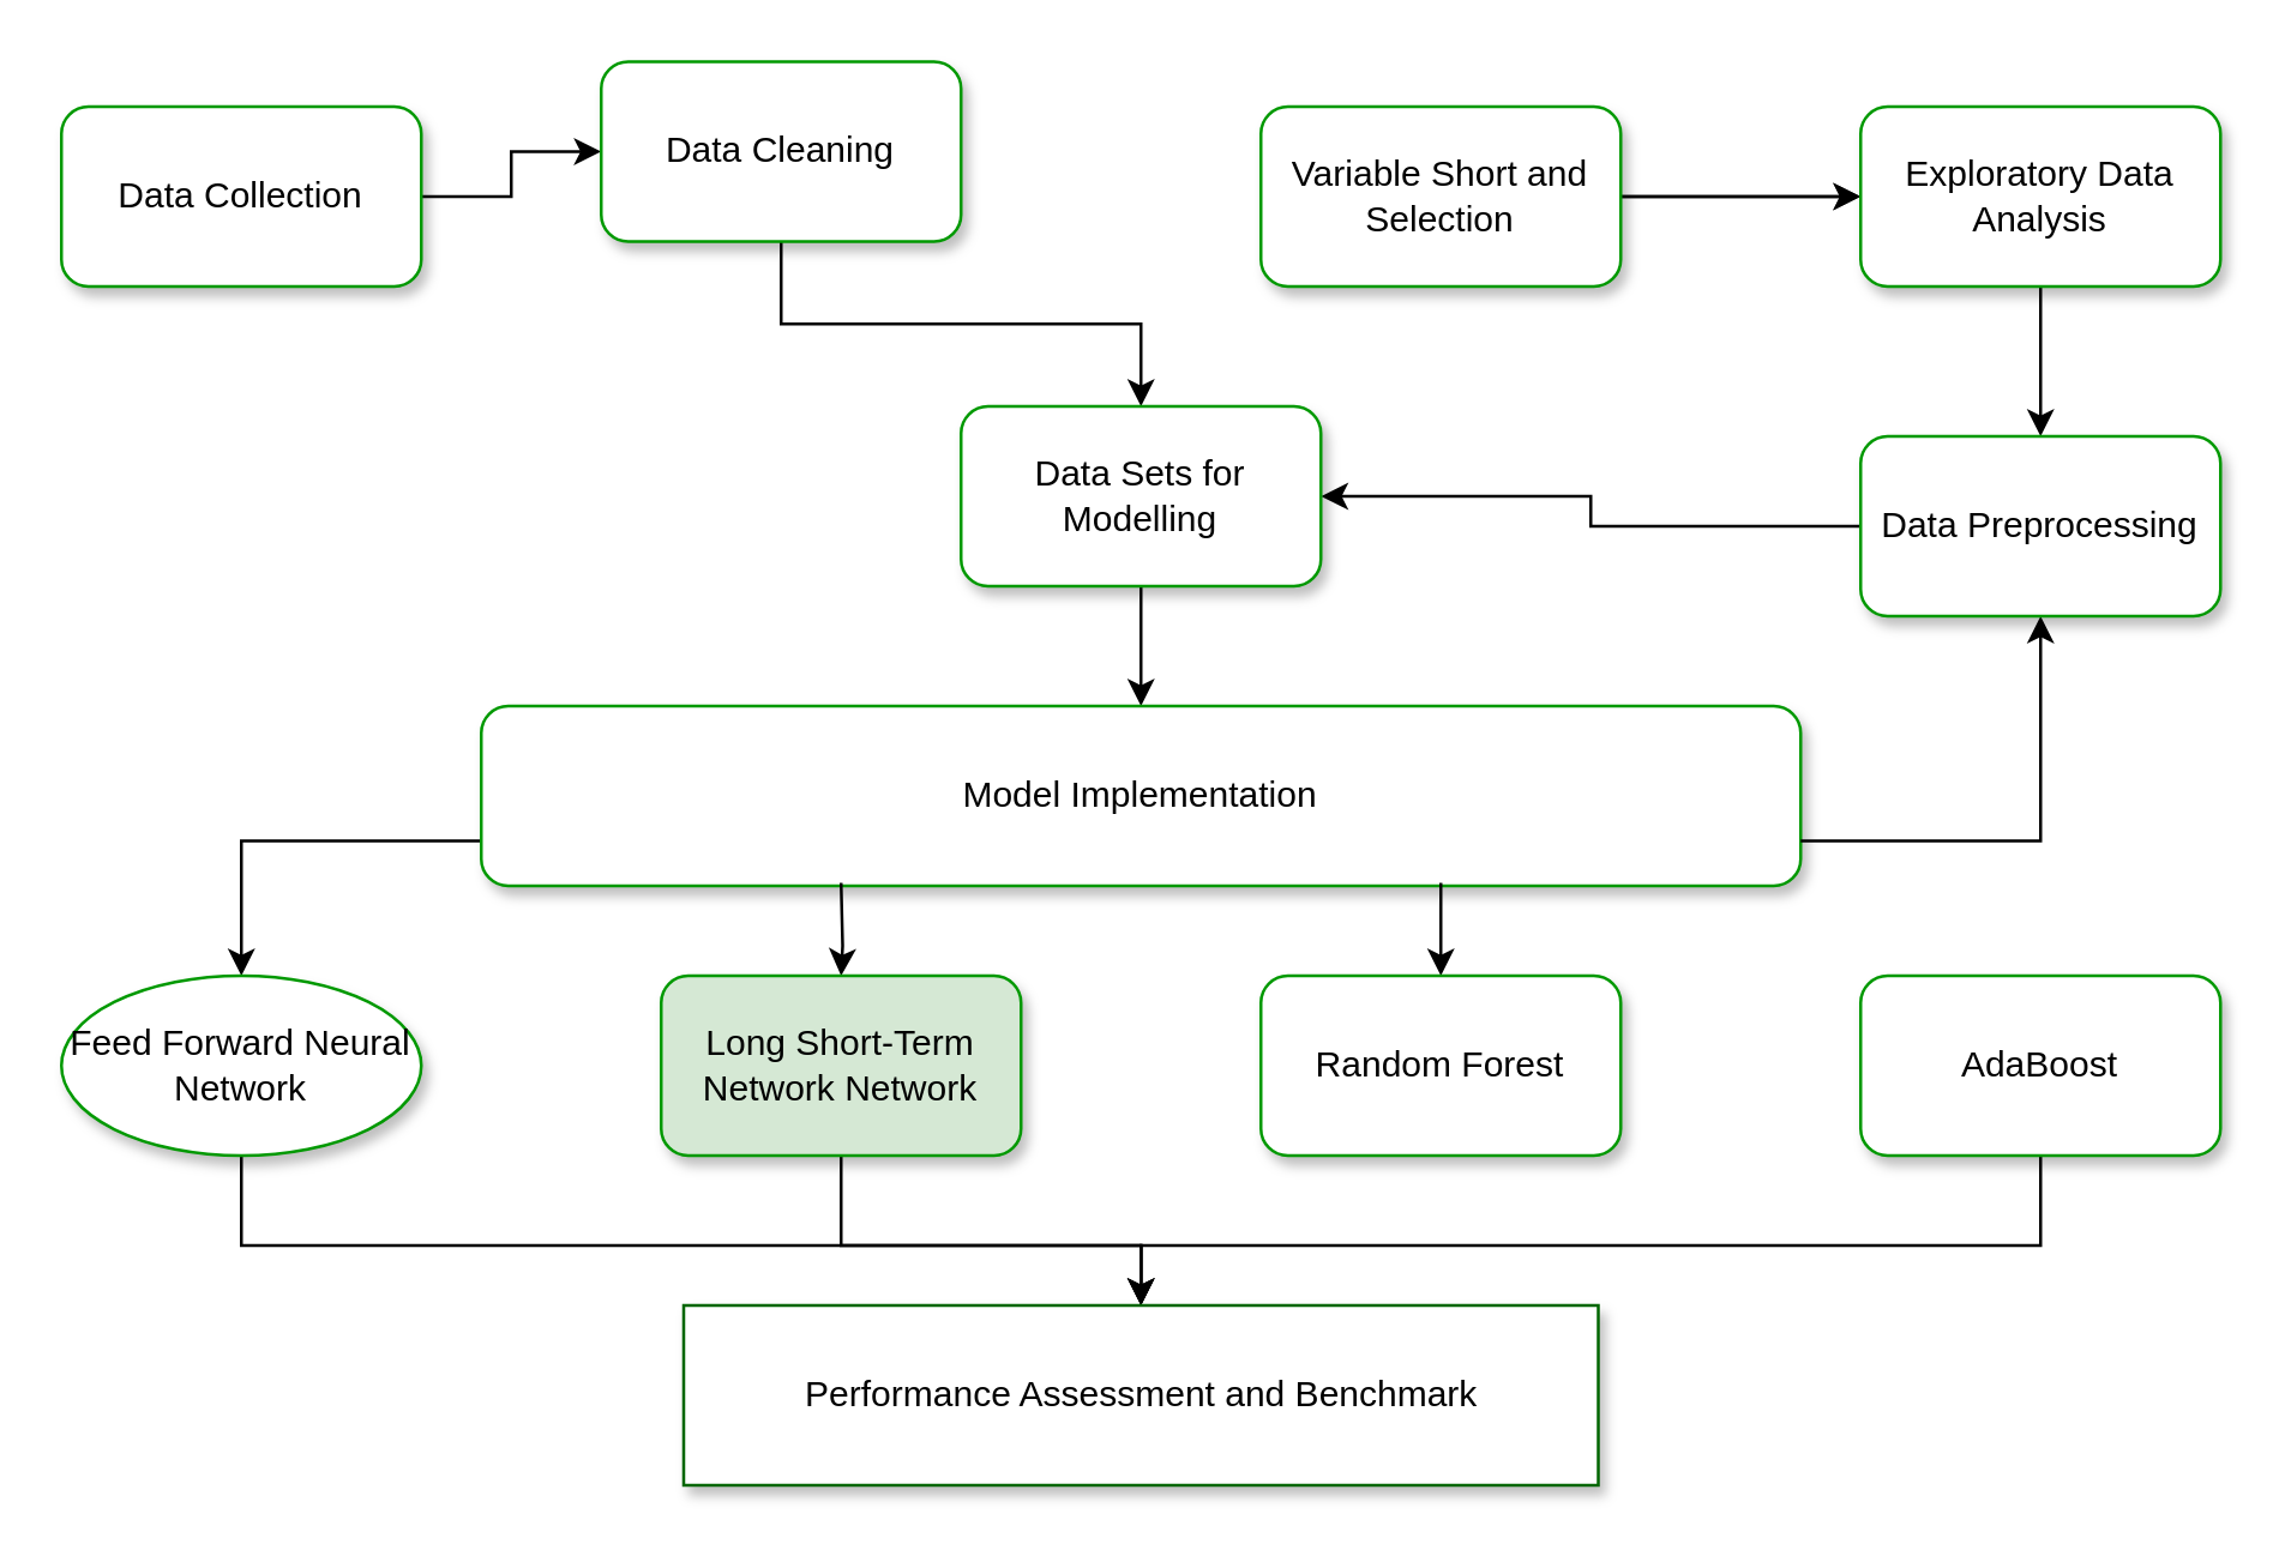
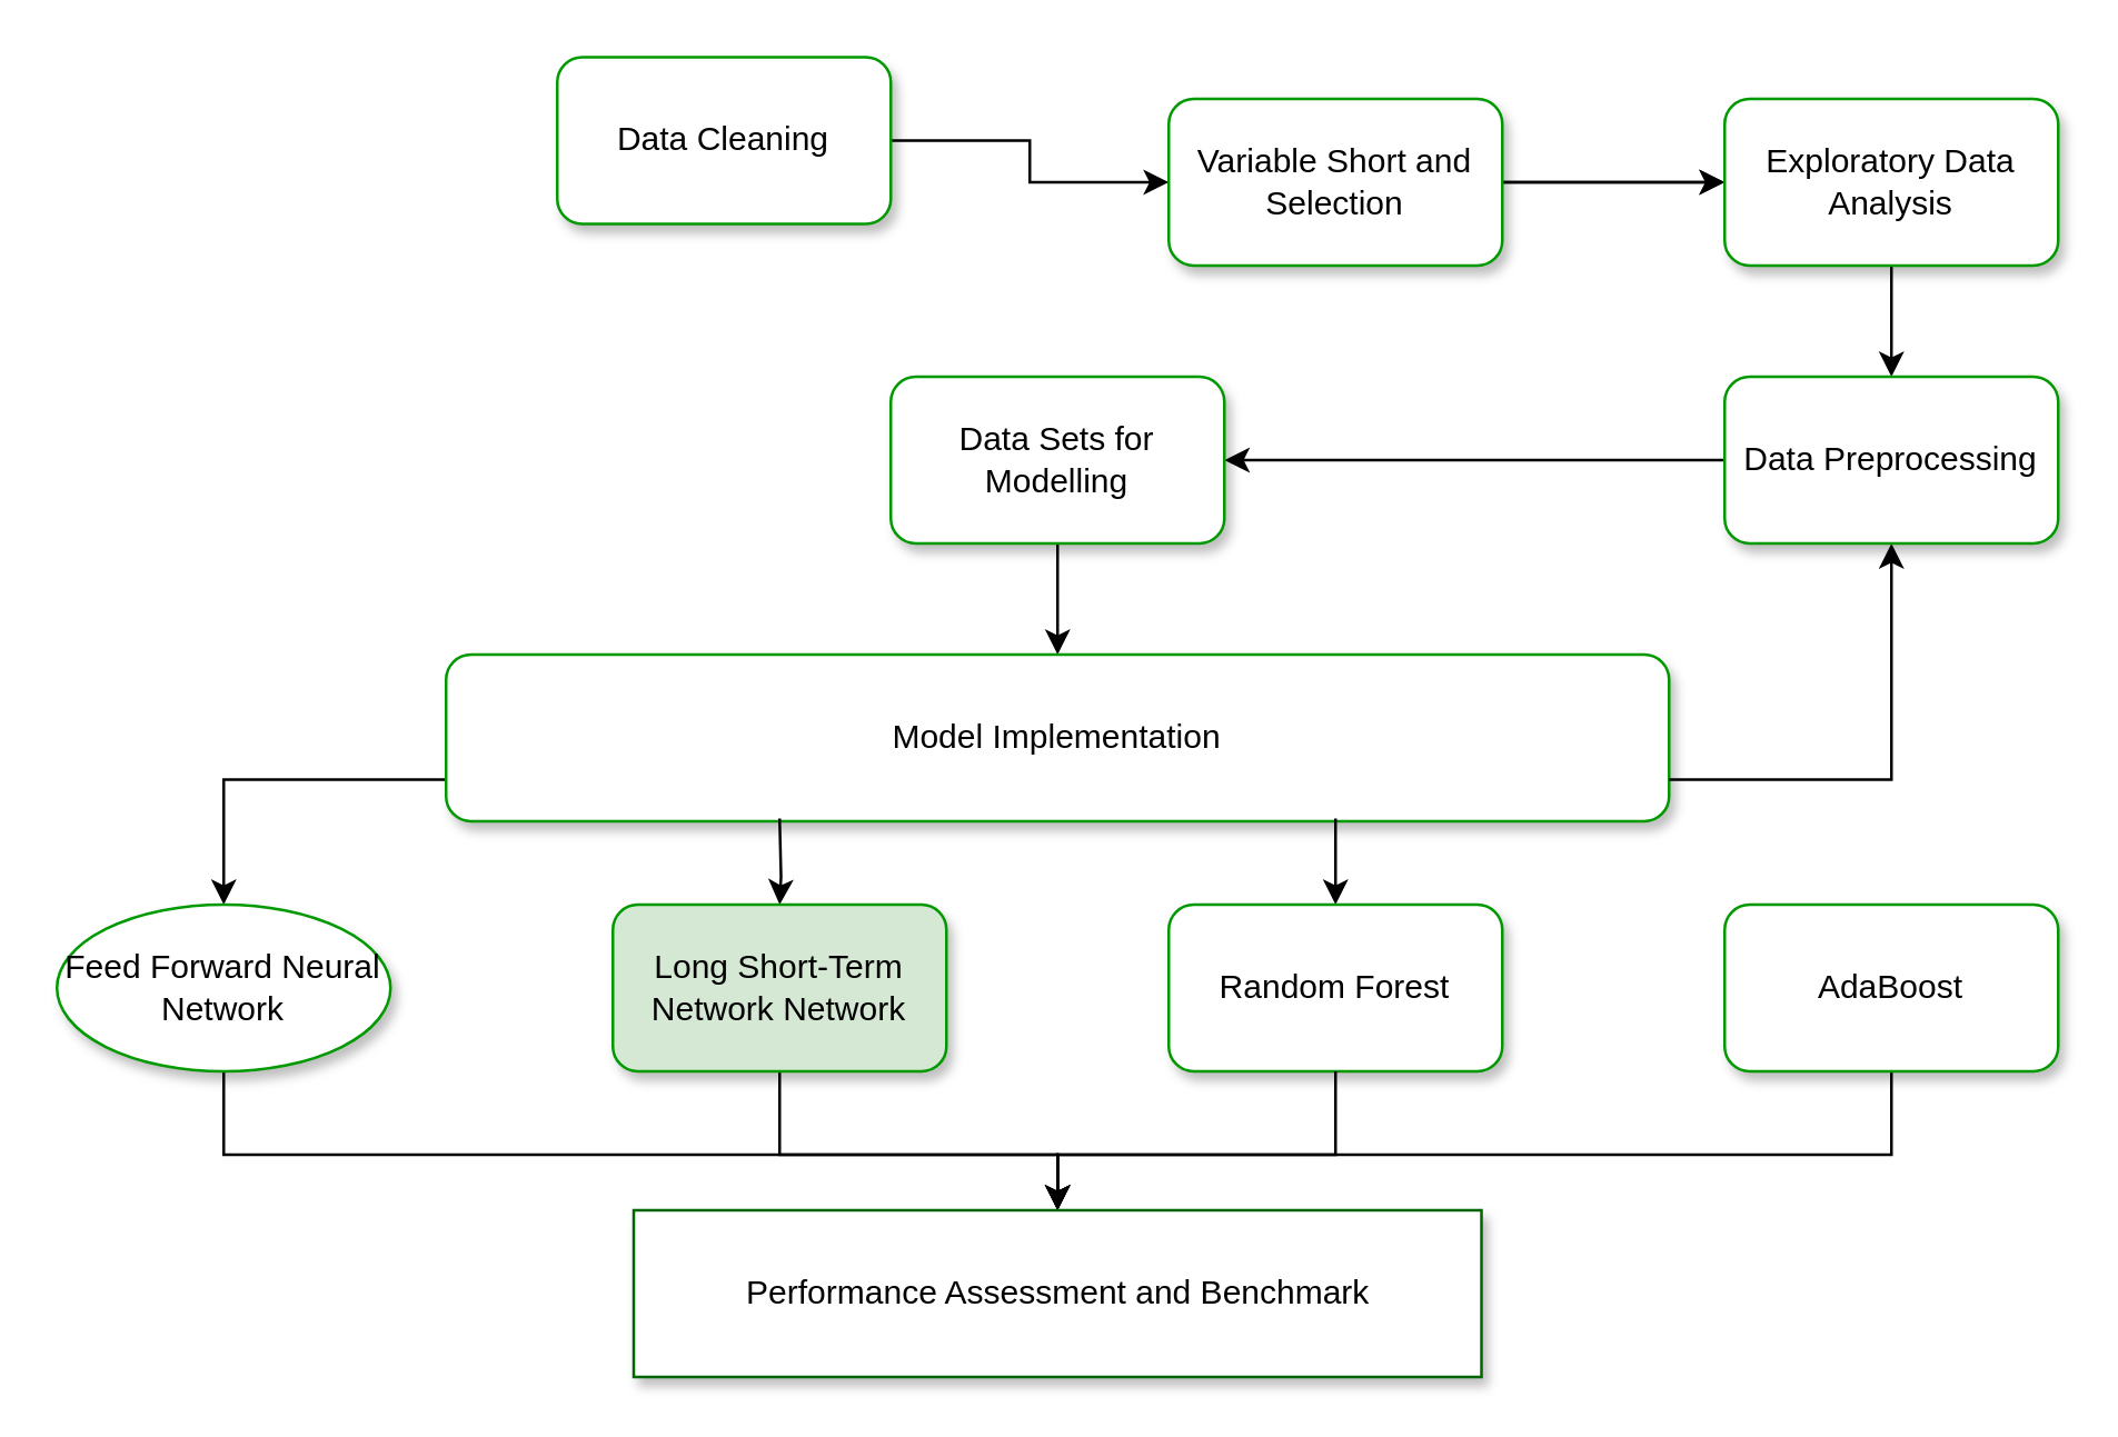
  <mxCell id="0" />
  <mxCell id="1" parent="0" />
- <mxCell id="2" value="" style="edgeStyle=orthogonalEdgeStyle;rounded=0;orthogonalLoop=1;jettySize=auto;html=1;" parent="1" source="3" target="5" edge="1"><mxGeometry relative="1" as="geometry" /></mxCell>
- <mxCell id="3" value="Data Collection" style="rounded=1;whiteSpace=wrap;html=1;strokeColor=#009900;shadow=1;" parent="1" vertex="1"><mxGeometry x="20" y="35" width="120" height="60" as="geometry" /></mxCell>
- <mxCell id="4" value="" style="edgeStyle=orthogonalEdgeStyle;rounded=0;orthogonalLoop=1;jettySize=auto;html=1;" parent="1" source="5" target="16" edge="1"><mxGeometry relative="1" as="geometry" /></mxCell>
+ <mxCell id="4" value="" style="edgeStyle=orthogonalEdgeStyle;rounded=0;orthogonalLoop=1;jettySize=auto;html=1;" parent="1" source="5" target="8" edge="1"><mxGeometry relative="1" as="geometry" /></mxCell>
  <mxCell id="5" value="Data Cleaning" style="rounded=1;whiteSpace=wrap;html=1;shadow=1;strokeColor=#009900;" parent="1" vertex="1"><mxGeometry x="200" y="20" width="120" height="60" as="geometry" /></mxCell>
  <mxCell id="6" value="" style="edgeStyle=orthogonalEdgeStyle;rounded=0;orthogonalLoop=1;jettySize=auto;html=1;" parent="1" source="8" target="14" edge="1"><mxGeometry relative="1" as="geometry" /></mxCell>
  <mxCell id="7" value="" style="edgeStyle=orthogonalEdgeStyle;rounded=0;orthogonalLoop=1;jettySize=auto;html=1;" edge="1" parent="1" source="8" target="14"><mxGeometry relative="1" as="geometry" /></mxCell>
  <mxCell id="8" value="Variable Short and Selection" style="rounded=1;whiteSpace=wrap;html=1;shadow=1;strokeColor=#009900;" parent="1" vertex="1"><mxGeometry x="420" y="35" width="120" height="60" as="geometry" /></mxCell>
  <mxCell id="9" style="edgeStyle=orthogonalEdgeStyle;rounded=0;orthogonalLoop=1;jettySize=auto;html=1;exitX=0;exitY=0.75;exitDx=0;exitDy=0;" parent="1" source="17" target="11" edge="1"><mxGeometry relative="1" as="geometry" /></mxCell>
  <mxCell id="10" value="" style="edgeStyle=orthogonalEdgeStyle;rounded=0;orthogonalLoop=1;jettySize=auto;html=1;entryX=0.5;entryY=0;entryDx=0;entryDy=0;" parent="1" source="11" target="27" edge="1"><mxGeometry relative="1" as="geometry"><Array as="points"><mxPoint x="80" y="415" /><mxPoint x="380" y="415" /></Array></mxGeometry></mxCell>
  <mxCell id="11" value="Feed Forward Neural Network" style="ellipse;whiteSpace=wrap;html=1;shadow=1;strokeColor=#009900;" parent="1" vertex="1"><mxGeometry x="20" y="325" width="120" height="60" as="geometry" /></mxCell>
  <mxCell id="12" value="" style="edgeStyle=orthogonalEdgeStyle;rounded=0;orthogonalLoop=1;jettySize=auto;html=1;exitX=0;exitY=0.5;exitDx=0;exitDy=0;" parent="1" source="28" target="16" edge="1"><mxGeometry relative="1" as="geometry"><mxPoint x="450" y="175" as="sourcePoint" /></mxGeometry></mxCell>
  <mxCell id="13" value="" style="edgeStyle=orthogonalEdgeStyle;rounded=0;orthogonalLoop=1;jettySize=auto;html=1;" edge="1" parent="1" source="14" target="28"><mxGeometry relative="1" as="geometry" /></mxCell>
  <mxCell id="14" value="Exploratory Data Analysis" style="rounded=1;whiteSpace=wrap;html=1;shadow=1;strokeColor=#009900;" parent="1" vertex="1"><mxGeometry x="620" y="35" width="120" height="60" as="geometry" /></mxCell>
  <mxCell id="15" value="" style="edgeStyle=orthogonalEdgeStyle;rounded=0;orthogonalLoop=1;jettySize=auto;html=1;" edge="1" parent="1" source="16" target="17"><mxGeometry relative="1" as="geometry" /></mxCell>
  <mxCell id="16" value="Data Sets for Modelling" style="rounded=1;whiteSpace=wrap;html=1;shadow=1;strokeColor=#009900;" parent="1" vertex="1"><mxGeometry x="320" y="135" width="120" height="60" as="geometry" /></mxCell>
  <mxCell id="17" value="Model Implementation" style="rounded=1;whiteSpace=wrap;html=1;shadow=1;strokeColor=#009900;" parent="1" vertex="1"><mxGeometry x="160" y="235" width="440" height="60" as="geometry" /></mxCell>
  <mxCell id="18" style="edgeStyle=orthogonalEdgeStyle;rounded=0;orthogonalLoop=1;jettySize=auto;html=1;" parent="1" target="19" edge="1"><mxGeometry relative="1" as="geometry"><mxPoint x="480" y="294" as="sourcePoint" /><Array as="points"><mxPoint x="480" y="294" /></Array></mxGeometry></mxCell>
  <mxCell id="19" value="Random Forest" style="rounded=1;whiteSpace=wrap;html=1;shadow=1;strokeColor=#009900;" parent="1" vertex="1"><mxGeometry x="420" y="325" width="120" height="60" as="geometry" /></mxCell>
  <mxCell id="20" style="edgeStyle=orthogonalEdgeStyle;rounded=0;orthogonalLoop=1;jettySize=auto;html=1;exitX=1;exitY=0.75;exitDx=0;exitDy=0;" parent="1" source="17" target="28" edge="1"><mxGeometry relative="1" as="geometry" /></mxCell>
  <mxCell id="21" value="" style="edgeStyle=orthogonalEdgeStyle;rounded=0;orthogonalLoop=1;jettySize=auto;html=1;entryX=0.5;entryY=0;entryDx=0;entryDy=0;" parent="1" source="22" target="27" edge="1"><mxGeometry relative="1" as="geometry"><mxPoint x="560" y="435" as="targetPoint" /><Array as="points"><mxPoint x="560" y="415" /><mxPoint x="320" y="415" /></Array></mxGeometry></mxCell>
  <mxCell id="22" value="AdaBoost" style="rounded=1;whiteSpace=wrap;html=1;shadow=1;strokeColor=#009900;" parent="1" vertex="1"><mxGeometry x="620" y="325" width="120" height="60" as="geometry" /></mxCell>
  <mxCell id="23" style="edgeStyle=orthogonalEdgeStyle;rounded=0;orthogonalLoop=1;jettySize=auto;html=1;" parent="1" target="25" edge="1"><mxGeometry relative="1" as="geometry"><mxPoint x="280" y="294" as="sourcePoint" /></mxGeometry></mxCell>
  <mxCell id="24" value="" style="edgeStyle=orthogonalEdgeStyle;rounded=0;orthogonalLoop=1;jettySize=auto;html=1;exitX=0.5;exitY=1;exitDx=0;exitDy=0;" parent="1" source="25" target="27" edge="1"><mxGeometry relative="1" as="geometry"><Array as="points"><mxPoint x="280" y="415" /><mxPoint x="380" y="415" /></Array></mxGeometry></mxCell>
  <mxCell id="25" value="Long Short-Term Network Network" style="rounded=1;whiteSpace=wrap;html=1;shadow=1;strokeColor=#009900;fillColor=#d5e8d4;" parent="1" vertex="1"><mxGeometry x="220" y="325" width="120" height="60" as="geometry" /></mxCell>
+ <mxCell id="26" value="" style="edgeStyle=orthogonalEdgeStyle;rounded=0;orthogonalLoop=1;jettySize=auto;html=1;" edge="1" parent="1" source="19" target="27"><mxGeometry relative="1" as="geometry"><Array as="points"><mxPoint x="480" y="415" /><mxPoint x="380" y="415" /></Array></mxGeometry></mxCell>
  <mxCell id="27" value="Performance Assessment and Benchmark" style="whiteSpace=wrap;html=1;strokeColor=#006600;shadow=1;" parent="1" vertex="1"><mxGeometry x="227.5" y="435" width="305" height="60" as="geometry" /></mxCell>
- <mxCell id="28" value="Data Preprocessing" style="rounded=1;whiteSpace=wrap;html=1;shadow=1;strokeColor=#009900;" vertex="1" parent="1"><mxGeometry x="620" y="145" width="120" height="60" as="geometry" /></mxCell>
+ <mxCell id="28" value="Data Preprocessing" style="rounded=1;whiteSpace=wrap;html=1;shadow=1;strokeColor=#009900;" vertex="1" parent="1"><mxGeometry x="620" y="135" width="120" height="60" as="geometry" /></mxCell>
